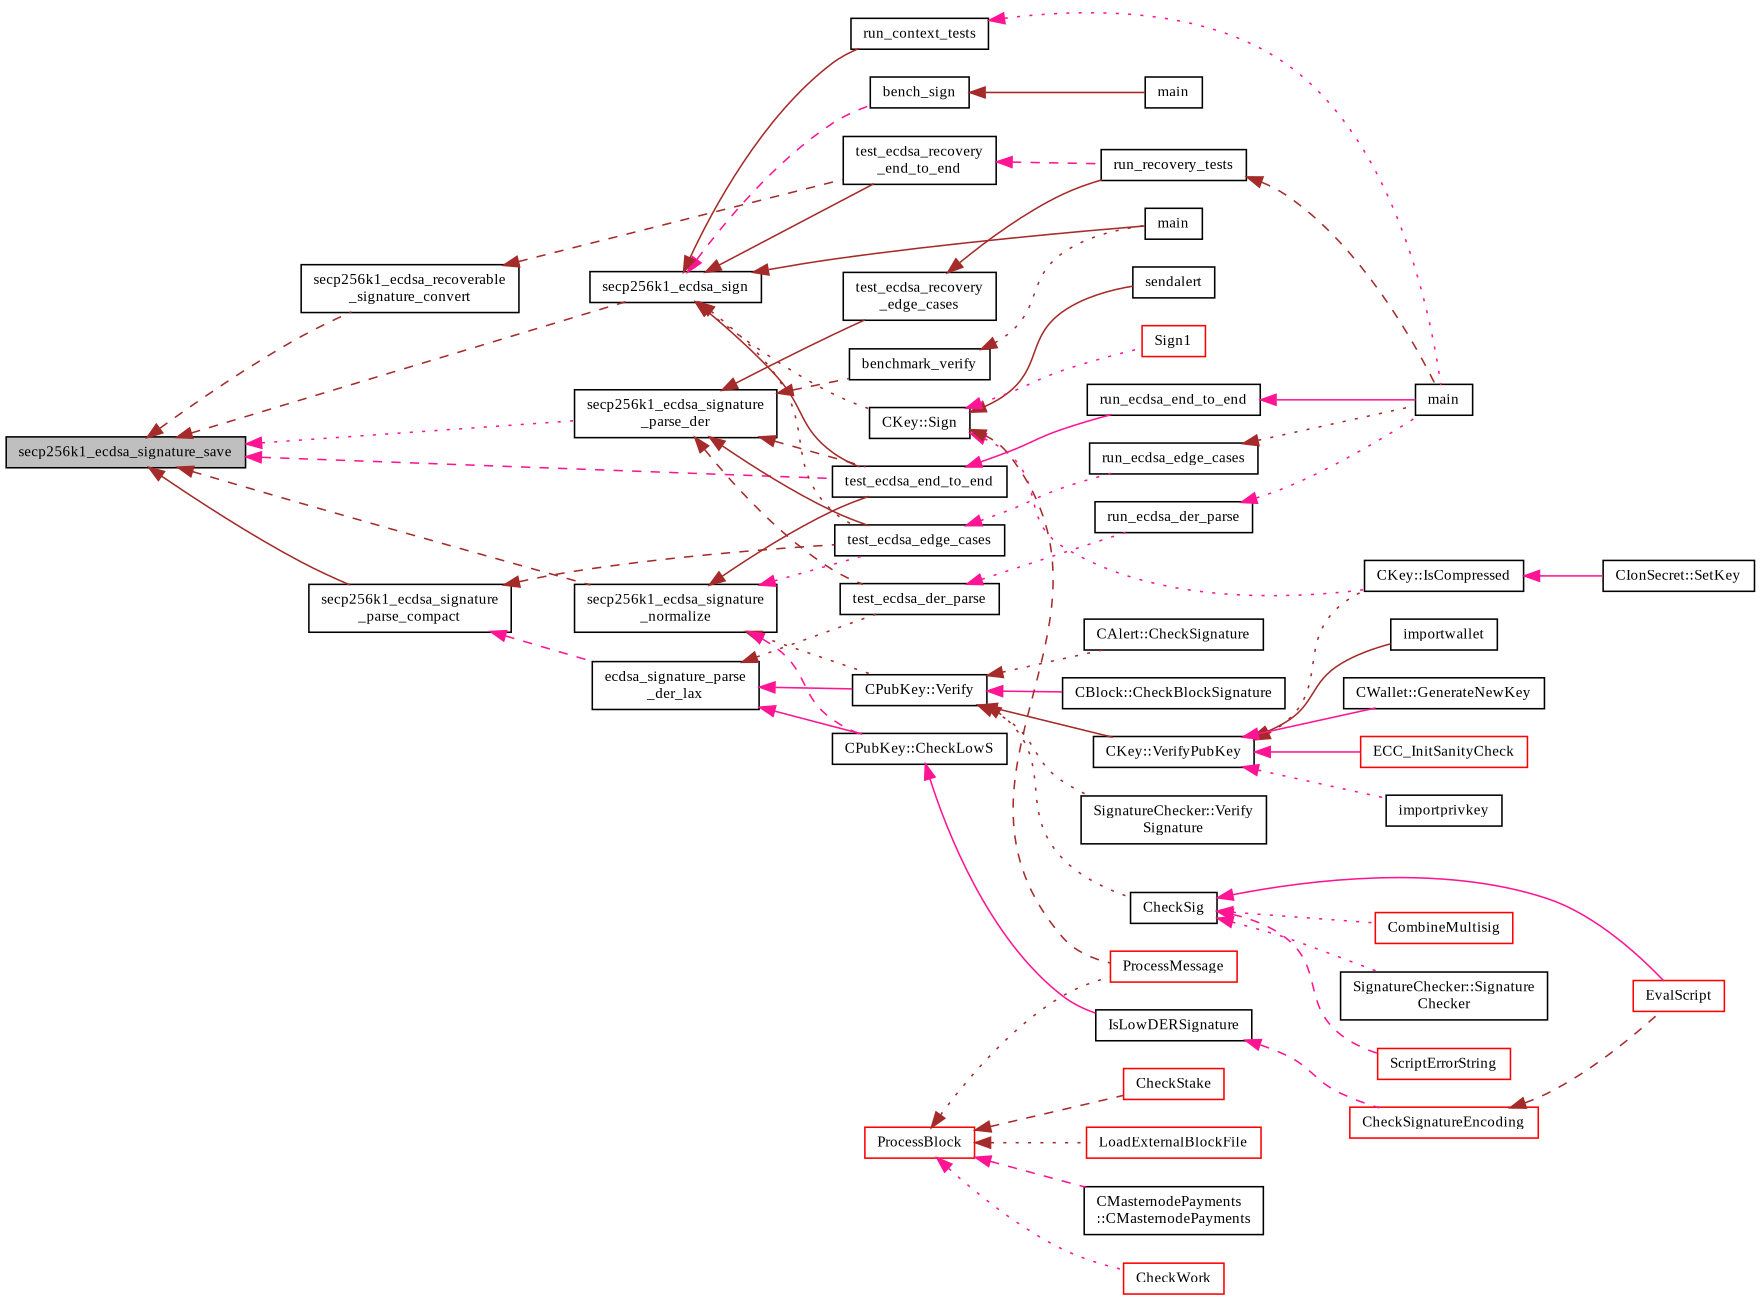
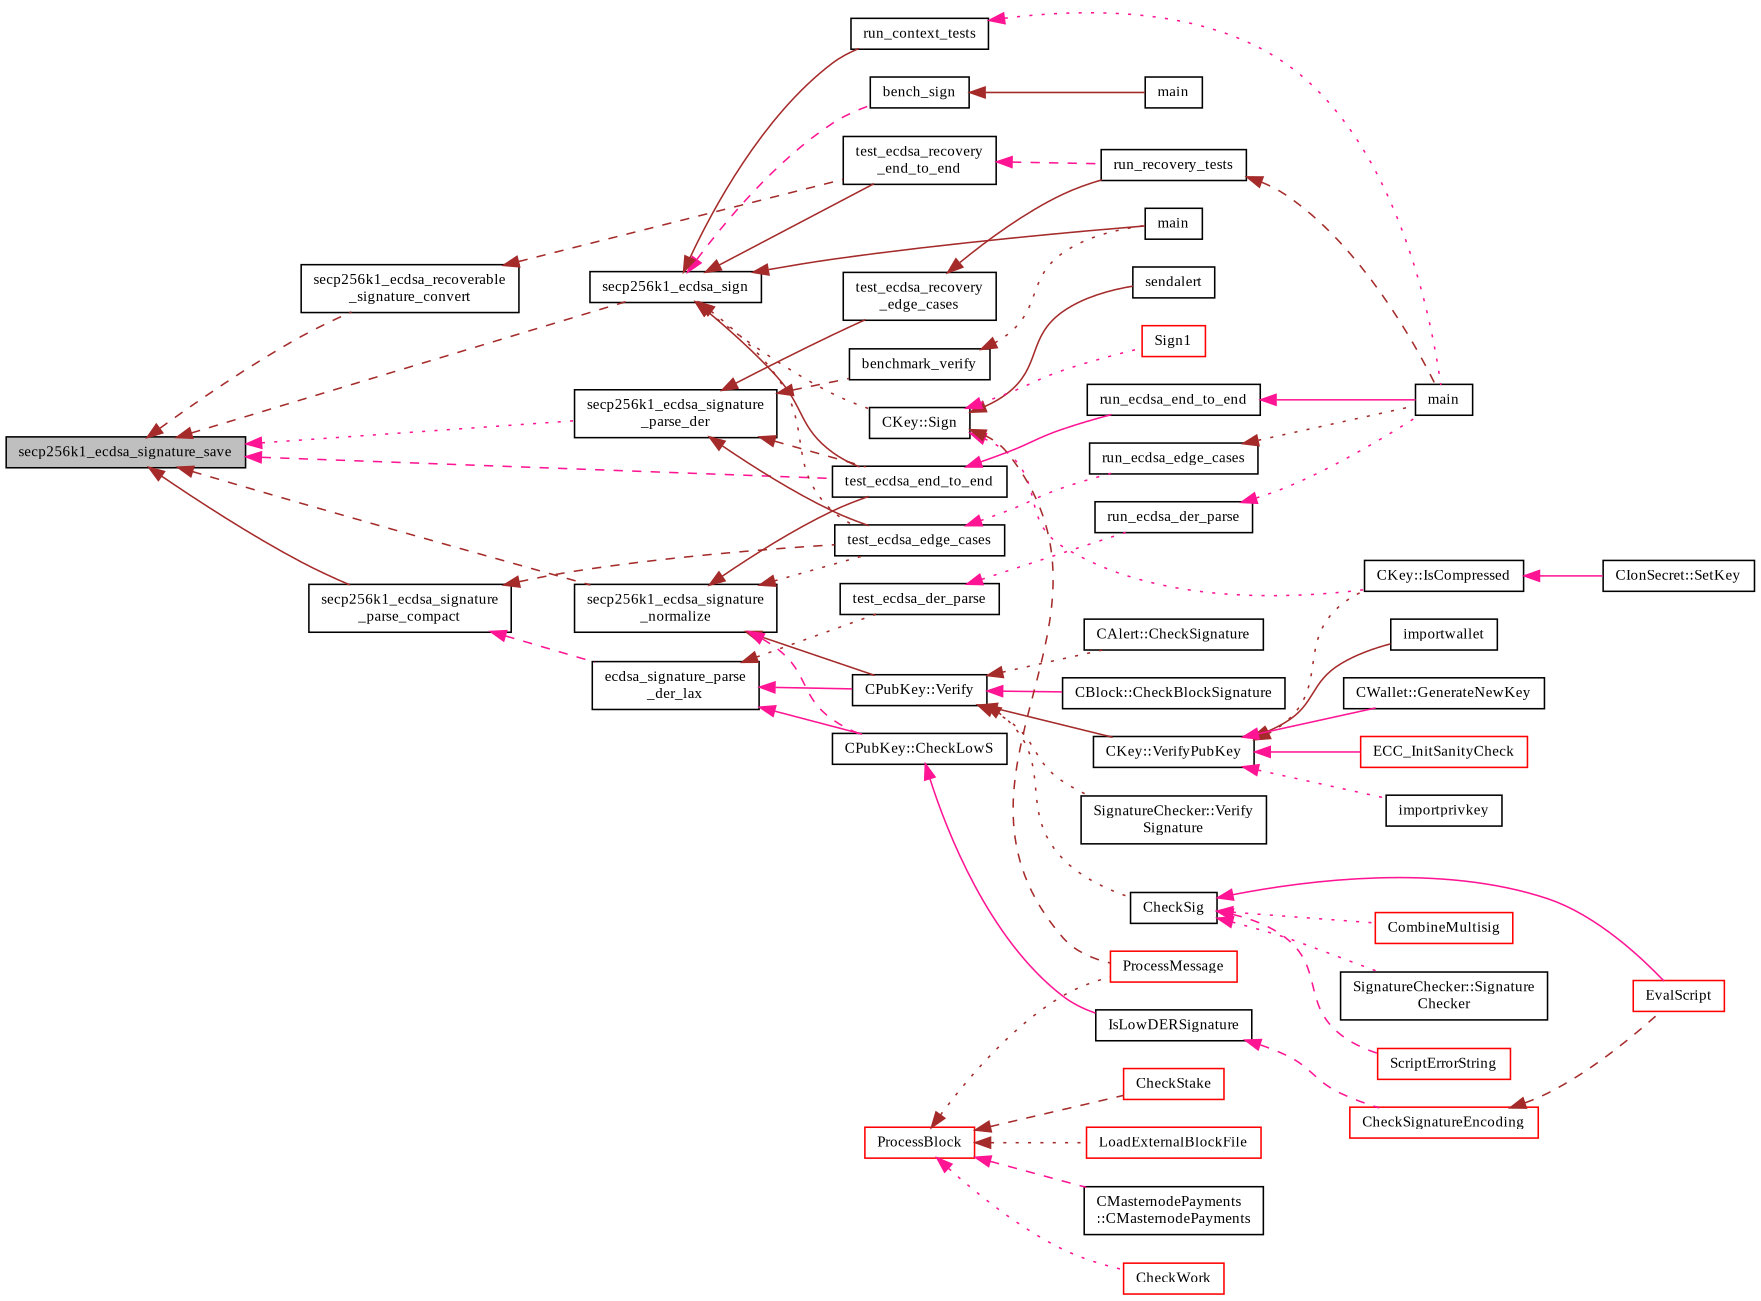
  digraph {
    fontname="Liberation Serif"
    rankdir=LR
    node [color=black fillcolor=white fontname="Liberation Serif" fontsize=10 shape=record style=filled]
    edge [color=brown dir=back fontname="Liberation Serif" fontsize=10 labelfontname=Helvetica labelfontsize=10 style=dotted]
    n1 [fillcolor=grey75 fontcolor=black height=0.2 label=secp256k1_ecdsa_signature_save width=0.4]
    n2 [height=0.2 label="secp256k1_ecdsa_recoverable\l_signature_convert" width=0.4]
    n3 [height=0.2 label="secp256k1_ecdsa_signature\l_parse_der" width=0.4]
    n4 [height=0.2 label=test_ecdsa_end_to_end width=0.4]
    n5 [height=0.2 label="secp256k1_ecdsa_signature\l_parse_compact" width=0.4]
    n6 [height=0.2 label="secp256k1_ecdsa_signature\l_normalize" width=0.4]
    n7 [height=0.2 label=secp256k1_ecdsa_sign width=0.4]
    n8 [height=0.2 label="test_ecdsa_recovery\l_end_to_end" width=0.4]
    n9 [height=0.2 label=benchmark_verify width=0.4]
    n10 [height=0.2 label="test_ecdsa_recovery\l_edge_cases" width=0.4]
    n11 [height=0.2 label=test_ecdsa_der_parse width=0.4]
    n12 [height=0.2 label=test_ecdsa_edge_cases width=0.4]
    n13 [height=0.2 label=run_ecdsa_end_to_end width=0.4]
    n14 [height=0.2 label="ecdsa_signature_parse\l_der_lax" width=0.4]
    n15 [height=0.2 label="CPubKey::Verify" width=0.4]
    n16 [height=0.2 label="CPubKey::CheckLowS" width=0.4]
    n17 [height=0.2 label=main width=0.4]
    n18 [height=0.2 label="CKey::Sign" width=0.4]
    n19 [height=0.2 label=bench_sign width=0.4]
    n20 [height=0.2 label=run_context_tests width=0.4]
    n21 [height=0.2 label=run_recovery_tests width=0.4]
    n22 [height=0.2 label=main width=0.4]
    n23 [height=0.2 label=run_ecdsa_der_parse width=0.4]
    n24 [height=0.2 label=run_ecdsa_edge_cases width=0.4]
    n25 [height=0.2 label="CAlert::CheckSignature" width=0.4]
    n26 [height=0.2 label="CKey::VerifyPubKey" width=0.4]
    n27 [height=0.2 label="CBlock::CheckBlockSignature" width=0.4]
    n28 [height=0.2 label=CheckSig width=0.4]
    n29 [height=0.2 label="SignatureChecker::Verify\lSignature" width=0.4]
    n30 [height=0.2 label=IsLowDERSignature width=0.4]
    n31 [color=red height=0.2 label=ECC_InitSanityCheck width=0.4]
    n32 [height=0.2 label="CKey::IsCompressed" width=0.4]
    n33 [height=0.2 label=importprivkey width=0.4]
    n34 [height=0.2 label=importwallet width=0.4]
    n35 [height=0.2 label="CWallet::GenerateNewKey" width=0.4]
    n36 [color=red height=0.2 label=ScriptErrorString width=0.4]
    n37 [color=red height=0.2 label=EvalScript width=0.4]
    n38 [color=red height=0.2 label=CombineMultisig width=0.4]
    n39 [height=0.2 label="SignatureChecker::Signature\lChecker" width=0.4]
    n40 [height=0.2 label="CIonSecret::SetKey" width=0.4]
    n41 [color=red height=0.2 label=CheckSignatureEncoding width=0.4]
    n42 [height=0.2 label=sendalert width=0.4]
    n43 [color=red height=0.2 label=Sign1 width=0.4]
    n44 [color=red height=0.2 label=ProcessMessage width=0.4]
    n45 [height=0.2 label=main width=0.4]
    n46 [color=red height=0.2 label=ProcessBlock width=0.4]
    n47 [color=red height=0.2 label=LoadExternalBlockFile width=0.4]
    n48 [height=0.2 label="CMasternodePayments\l::CMasternodePayments" width=0.4]
    n49 [color=red height=0.2 label=CheckWork width=0.4]
    n50 [color=red height=0.2 label=CheckStake width=0.4]
    n1 -> n2 [style=dashed]
    n1 -> n3 [color=deeppink]
    n1 -> n4 [color=deeppink style=dashed]
    n1 -> n5 [style=solid]
    n1 -> n6 [style=dashed]
    n1 -> n7 [style=dashed]
    n2 -> n8 [style=dashed]
    n3 -> n4 [style=dashed]
    n3 -> n9 [style=dashed]
    n3 -> n10 [style=solid]
-   n3 -> n11 [style=dashed]
    n3 -> n12 [style=solid]
    n4 -> n13 [color=deeppink style=solid]
    n5 -> n12 [style=dashed]
    n5 -> n14 [color=deeppink style=dashed]
    n6 -> n4 [style=solid]
-   n6 -> n12 [color=deeppink]
-   n6 -> n15
+   n6 -> n12
+   n6 -> n15 [style=solid]
    n6 -> n16 [color=deeppink style=dashed]
    n7 -> n4 [style=solid]
    n7 -> n8 [style=solid]
    n7 -> n12
    n7 -> n17 [style=solid]
    n7 -> n18
    n7 -> n19 [color=deeppink style=dashed]
    n7 -> n20 [style=solid]
    n8 -> n21 [color=deeppink style=dashed]
    n9 -> n17
    n10 -> n21 [style=solid]
    n11 -> n23 [color=deeppink]
    n12 -> n24 [color=deeppink]
    n13 -> n22 [color=deeppink style=solid]
    n14 -> n11
    n14 -> n15 [color=deeppink style=solid]
    n14 -> n16 [color=deeppink style=solid]
    n15 -> n25
    n15 -> n26 [style=solid]
    n15 -> n27 [color=deeppink style=solid]
    n15 -> n28
    n15 -> n29
    n16 -> n30 [color=deeppink style=solid]
    n18 -> n32 [color=deeppink]
    n18 -> n42 [style=solid]
    n18 -> n43 [color=deeppink]
    n18 -> n44 [style=dashed]
    n19 -> n45 [style=solid]
    n20 -> n22 [color=deeppink]
    n21 -> n22 [style=dashed]
    n23 -> n22 [color=deeppink]
    n24 -> n22
    n26 -> n31 [color=deeppink style=solid]
    n26 -> n32
    n26 -> n33 [color=deeppink]
    n26 -> n34 [style=solid]
    n26 -> n35 [color=deeppink style=solid]
    n28 -> n36 [color=deeppink style=dashed]
    n28 -> n37 [color=deeppink style=solid]
    n28 -> n38 [color=deeppink]
    n28 -> n39 [color=deeppink]
    n30 -> n41 [color=deeppink style=dashed]
    n32 -> n40 [color=deeppink style=solid]
    n41 -> n37 [style=dashed]
    n46 -> n44
    n46 -> n47
    n46 -> n48 [color=deeppink style=dashed]
    n46 -> n49 [color=deeppink]
    n46 -> n50 [style=dashed]
  }
